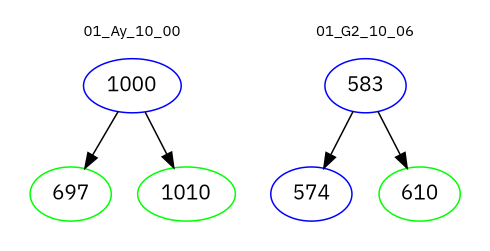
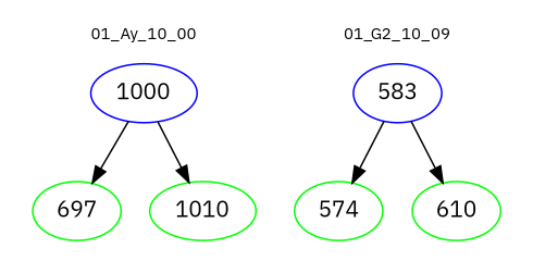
  digraph {
    fontname="IBM Plex Sans"
    node [color=green fontname="IBM Plex Sans"]
    edge [color=black fontname="IBM Plex Sans"]
    n1 [color=blue label=1000]
    n2 [label=697]
    n3 [label=1010]
    n4 [color=blue label=583]
-   n5 [color=blue label=574]
+   n5 [label=574]
    n6 [label=610]
    subgraph cluster_1 {
      color=white
      fontsize=10
      label="01_Ay_10_00"
      n1
      n2
      n3
    }
    subgraph cluster_2 {
      color=white
      fontsize=10
-     label="01_G2_10_06"
+     label="01_G2_10_09"
      n4
      n5
      n6
    }
    n1 -> n2
    n1 -> n3
    n4 -> n5
    n4 -> n6
  }
